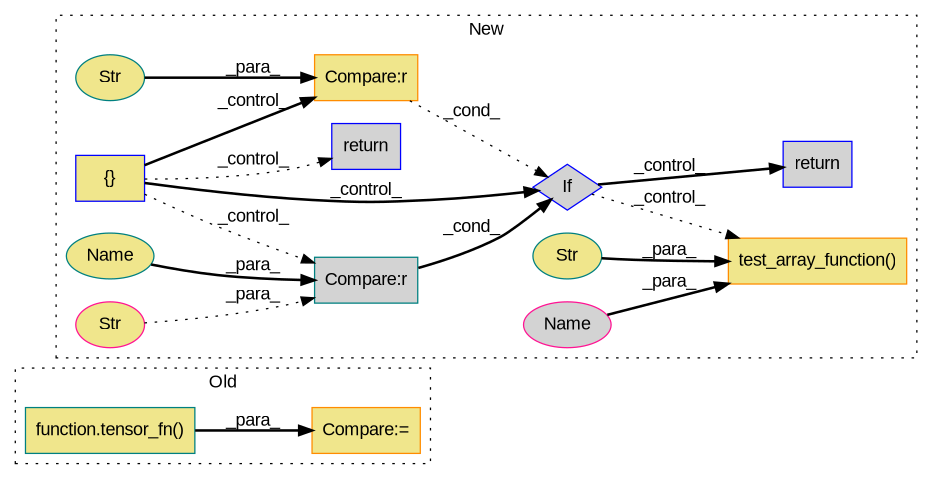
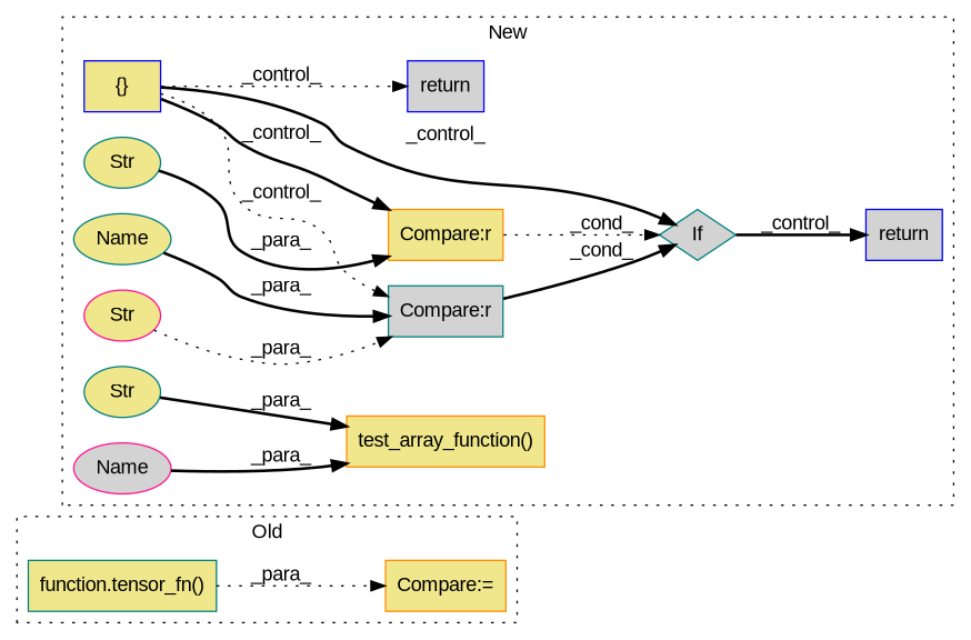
  digraph {
    fontname="Liberation Sans"
    rankdir=LR
    node [a=66 color=teal fillcolor=khaki fontname="Liberation Sans" l=3 s=21247 shape=box style=filled]
    edge [fontname="Liberation Sans" style=bold]
    n1 [a=75 l="10,29" label="function.tensor_fn()" s="27674,27691"]
    n2 [a=68 color=darkorange label="Compare:=" s=27791]
    n3 [a=59 color=blue l="1,0" label="{}" s="20949,20964"]
    n4 [a=75 color=darkorange l="37,186" label="test_array_function()" s="21689,21902"]
    n5 [l=18 label=Str s=21884 shape=ellipse]
    n6 [a=93 color=blue fillcolor=lightgrey l=6 label=return s=21329]
-   n7 [a=96 color=blue fillcolor=lightgrey label=If s=21225 shape=diamond]
+   n7 [a=96 fillcolor=lightgrey label=If s=21225 shape=diamond]
    n8 [a=40 color=darkorange l=16 label="Compare:r"]
    n9 [l=4 label=Str shape=ellipse]
    n10 [a=40 fillcolor=lightgrey l=13 label="Compare:r" s=21228]
    n11 [color=deeppink l=7 label=Str s=21234 shape=ellipse]
    n12 [a=93 color=blue fillcolor=lightgrey l=6 label=return s=21214]
    n13 [a=87 l=2 label=Name s=21228 shape=ellipse]
    n14 [a=87 color=deeppink fillcolor=lightgrey l=2 label=Name s=21872 shape=ellipse]
    subgraph cluster_1 {
      label=Old
      style=dotted
      n1
      n2
    }
    subgraph cluster_2 {
      label=New
      style=dotted
      n3
      n4
      n5
      n6
      n7
      n8
      n9
      n10
      n11
      n12
      n13
      n14
    }
-   n1 -> n2 [label=_para_]
+   n1 -> n2 [label=_para_ style=dotted]
    n3 -> n7 [label=_control_]
    n3 -> n8 [label=_control_]
    n3 -> n10 [label=_control_ style=dotted]
    n3 -> n12 [label=_control_ style=dotted]
    n5 -> n4 [label=_para_]
-   n7 -> n4 [label=_control_ style=dotted]
    n7 -> n6 [label=_control_]
    n8 -> n7 [label=_cond_ style=dotted]
    n9 -> n8 [label=_para_]
    n10 -> n7 [label=_cond_]
    n11 -> n10 [label=_para_ style=dotted]
    n13 -> n10 [label=_para_]
    n14 -> n4 [label=_para_]
  }
